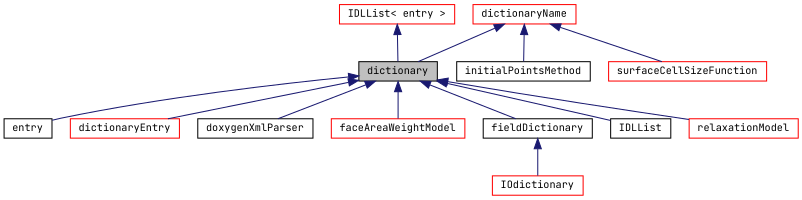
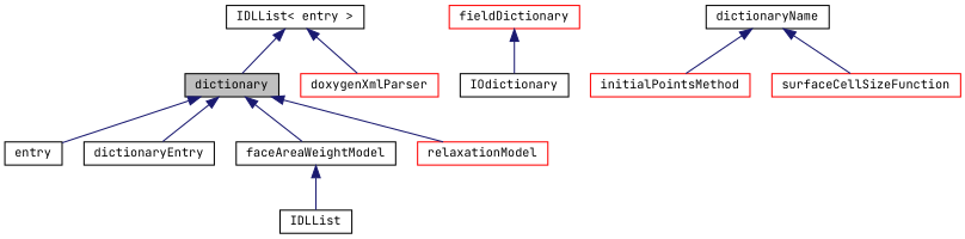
  digraph {
    fontname="JetBrains Mono"
    rankdir=TB
    node [color=black fontname="JetBrains Mono" fontsize=10 shape=record]
    edge [color=midnightblue dir=back fontname="JetBrains Mono" fontsize=10 labelfontname=FreeSans labelfontsize=10 style=solid]
    n1 [fillcolor=grey75 fontcolor=black height=0.2 label=dictionary style=filled width=0.4]
    n2 [height=0.2 label=entry width=0.4]
-   n3 [color=red height=0.2 label=dictionaryEntry width=0.4]
-   n4 [height=0.2 label=doxygenXmlParser width=0.4]
-   n5 [color=red height=0.2 label=faceAreaWeightModel width=0.4]
-   n6 [height=0.2 label=fieldDictionary width=0.4]
+   n3 [height=0.2 label=dictionaryEntry width=0.4]
+   n4 [color=red height=0.2 label=doxygenXmlParser width=0.4]
+   n5 [height=0.2 label=faceAreaWeightModel width=0.4]
+   n6 [color=red height=0.2 label=fieldDictionary width=0.4]
    n7 [height=0.2 label=IDLList width=0.4]
    n8 [color=red height=0.2 label=relaxationModel width=0.4]
-   n9 [color=red height=0.2 label=IOdictionary width=0.4]
-   n10 [height=0.2 label=initialPointsMethod width=0.4]
+   n9 [height=0.2 label=IOdictionary width=0.4]
+   n10 [color=red height=0.2 label=initialPointsMethod width=0.4]
    n11 [color=red height=0.2 label=surfaceCellSizeFunction width=0.4]
-   n12 [color=red height=0.2 label=dictionaryName width=0.4]
-   n13 [color=red height=0.2 label="IDLList\< entry \>" width=0.4]
+   n12 [height=0.2 label=dictionaryName width=0.4]
+   n13 [height=0.2 label="IDLList\< entry \>" width=0.4]
    n1 -> n2
    n1 -> n3
-   n1 -> n4
+   n13 -> n4
    n1 -> n5
-   n1 -> n6
-   n1 -> n7
+   n5 -> n7
    n1 -> n8
    n6 -> n9
-   n12 -> n1
    n12 -> n10
    n12 -> n11
    n13 -> n1
  }
